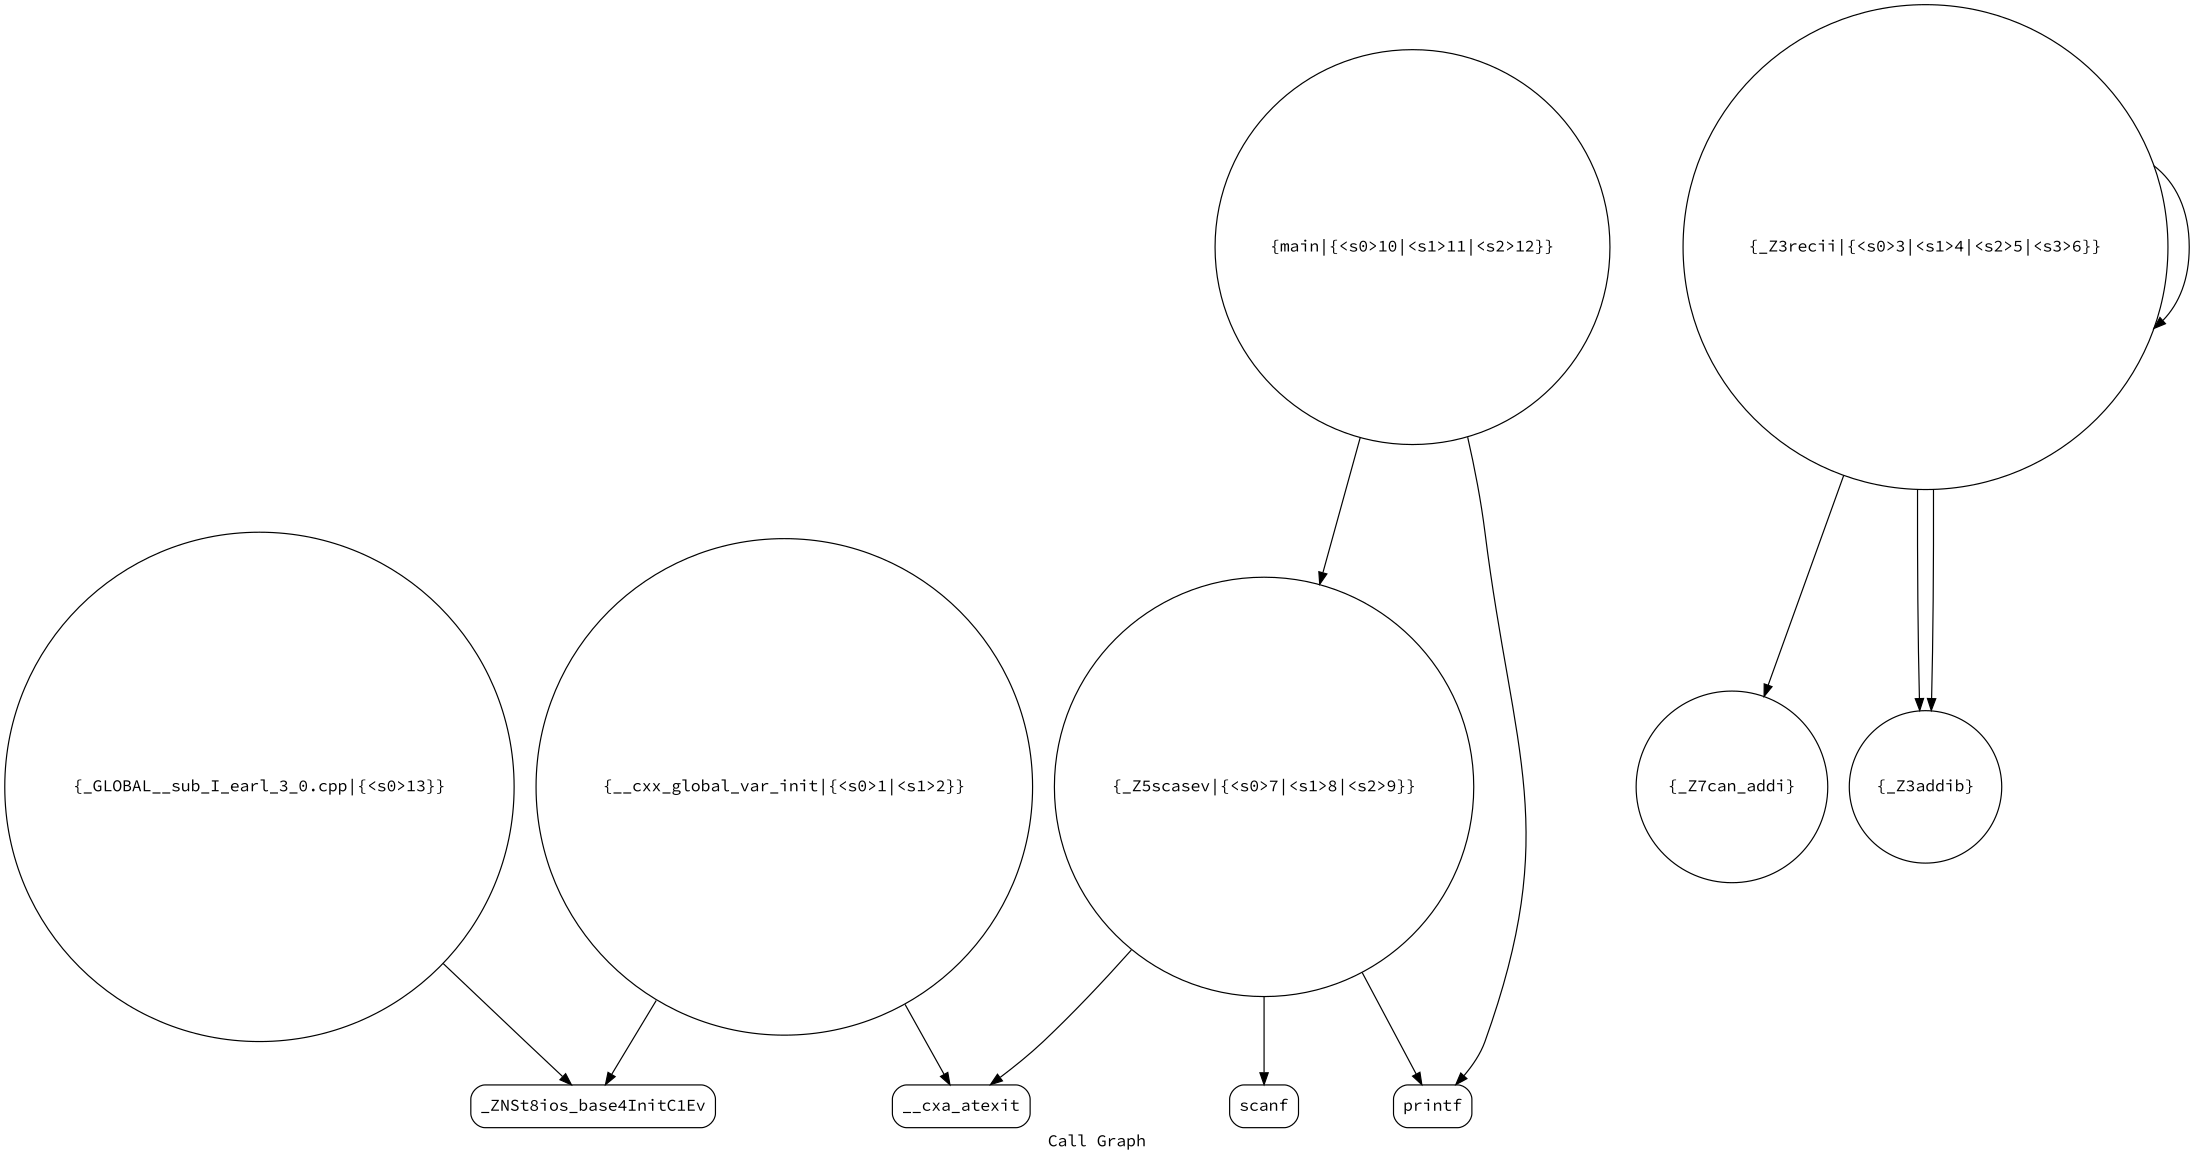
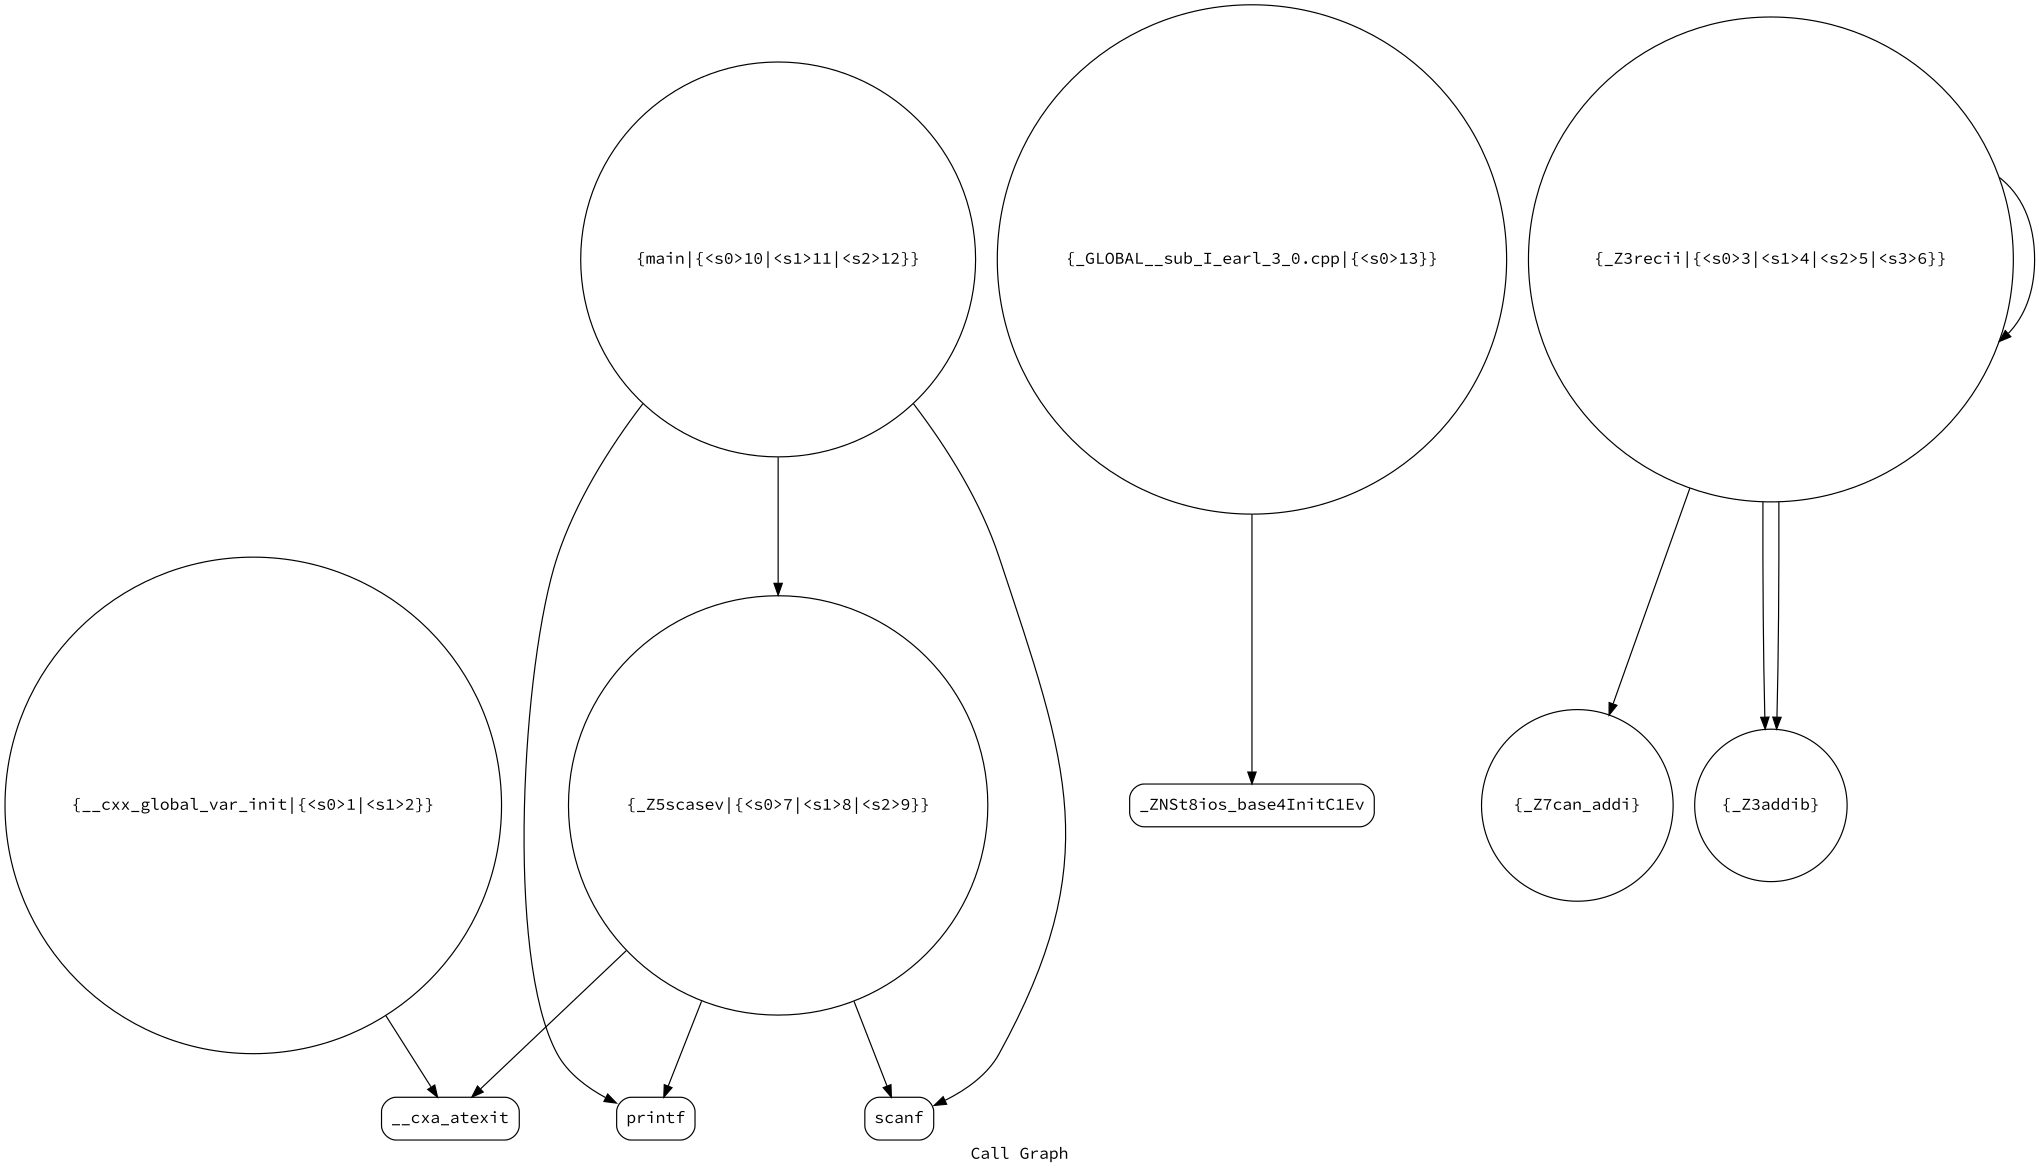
  digraph {
    fontname="Source Code Pro"
    label="Call Graph"
    node [fontname="Source Code Pro" shape=circle]
    edge [color=black fontname="Source Code Pro" tailport=s0]
    n1 [label="{__cxx_global_var_init|{<s0>1|<s1>2}}"]
    n2 [label="{_ZNSt8ios_base4InitC1Ev}" shape=Mrecord]
    n3 [label="{__cxa_atexit}" shape=Mrecord]
    n4 [label="{_Z5scasev|{<s0>7|<s1>8|<s2>9}}"]
    n5 [label="{scanf}" shape=Mrecord]
    n6 [label="{printf}" shape=Mrecord]
    n7 [label="{_Z3recii|{<s0>3|<s1>4|<s2>5|<s3>6}}"]
    n8 [label="{_Z7can_addi}"]
    n9 [label="{_Z3addib}"]
    n10 [label="{_GLOBAL__sub_I_earl_3_0.cpp|{<s0>13}}"]
    n11 [label="{main|{<s0>10|<s1>11|<s2>12}}"]
-   n1 -> n2
    n1 -> n3 [tailport=s1]
    n4 -> n3 [tailport=s1]
    n4 -> n5
    n4 -> n6 [tailport=s2]
    n7 -> n7 [tailport=s2]
    n7 -> n8
    n7 -> n9 [tailport=s1]
    n7 -> n9 [tailport=s3]
    n10 -> n2
    n11 -> n4 [tailport=s2]
+   n11 -> n5
    n11 -> n6 [tailport=s1]
  }
